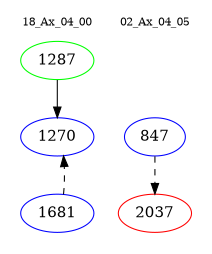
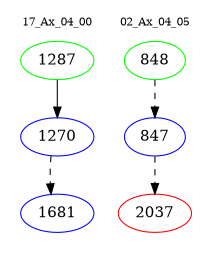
  digraph {
    node [color=blue]
    edge [color=black style=dashed]
    n1 [color=green label=1287]
    n2 [label=1270]
    n3 [label=1681]
+   n4 [color=green label=848]
    n5 [label=847]
    n6 [color=red label=2037]
    subgraph cluster_1 {
      color=white
      fontsize=10
-     label="18_Ax_04_00"
+     label="17_Ax_04_00"
      n1
      n2
      n3
    }
    subgraph cluster_2 {
      color=white
      fontsize=10
      label="02_Ax_04_05"
+     n4
      n5
      n6
    }
    n1 -> n2 [style=solid]
-   n3 -> n2
+   n2 -> n3
+   n4 -> n5
    n5 -> n6
  }
